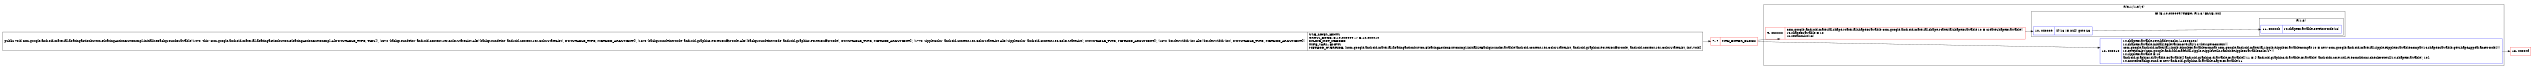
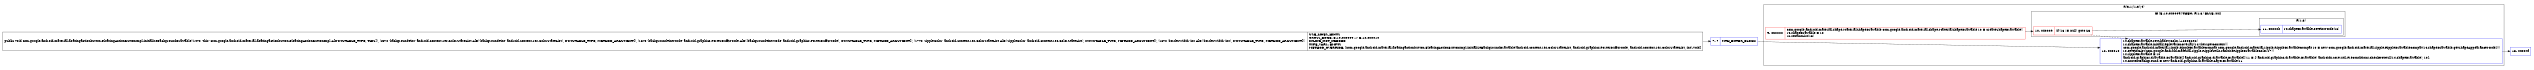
  digraph {
    rankdir=LR
    node [color=blue shape=record]
    n1 [label="{11\:\ 0x000b|r4.shapeDrawable.setTintMode(r6)\l}"]
-   n2 [label="{10\:\ 0x0009|if (r6 != null) goto L3\l}"]
+   n2 [color=red label="{10\:\ 0x0009|if (r6 != null) goto L3\l}"]
    n3 [color=red label="{9\:\ 0x0000|com.google.android.material.shape.MaterialShapeDrawable com.google.android.material.shape.MaterialShapeDrawable r0 = createShapeDrawable()\lr4.shapeDrawable = r0\lr0.setTintList(r5)\l}"]
    n4 [label="{12\:\ 0x0010|r4.shapeDrawable.setShadowColor(\-12303292)\lr4.shapeDrawable.initializeElevationOverlay(r4.view.getContext())\lcom.google.android.material.ripple.RippleDrawableCompat com.google.android.material.ripple.RippleDrawableCompat r0 = new com.google.android.material.ripple.RippleDrawableCompat(r4.shapeDrawable.getShapeAppearanceModel())\lr0.setTintList(com.google.android.material.ripple.RippleUtils.sanitizeRippleDrawableColor(r7))\lr4.rippleDrawable = r0\landroid.graphics.drawable.Drawable[] android.graphics.drawable.Drawable[] r1 = \{(android.graphics.drawable.Drawable) androidx.core.util.Preconditions.checkNotNull(r4.shapeDrawable), r0\}\lr4.contentBackground = new android.graphics.drawable.LayerDrawable(r1)\l}"]
-   n5 [color=red label="{13\:\ 0x004f}"]
-   n6 [color=red label="{7\:\ ?|MTH_ENTER_BLOCK\l}"]
+   n5 [label="{13\:\ 0x004f}"]
+   n6 [label="{7\:\ ?|MTH_ENTER_BLOCK\l}"]
    n7 [label="{public void com.google.android.material.floatingactionbutton.FloatingActionButtonImpl.initializeBackgroundDrawable((r4v0 'this' com.google.android.material.floatingactionbutton.FloatingActionButtonImpl A[IMMUTABLE_TYPE, THIS]), (r5v0 'backgroundTint' android.content.res.ColorStateList A[D('backgroundTint' android.content.res.ColorStateList), IMMUTABLE_TYPE, METHOD_ARGUMENT]), (r6v0 'backgroundTintMode' android.graphics.PorterDuff$Mode A[D('backgroundTintMode' android.graphics.PorterDuff$Mode), IMMUTABLE_TYPE, METHOD_ARGUMENT]), (r7v0 'rippleColor' android.content.res.ColorStateList A[D('rippleColor' android.content.res.ColorStateList), IMMUTABLE_TYPE, METHOD_ARGUMENT]), (r8v0 'borderWidth' int A[D('borderWidth' int), IMMUTABLE_TYPE, METHOD_ARGUMENT]))  | USE_LINES_HINTS\lCROSS_EDGE: B:10:0x0009 \-\> B:12:0x0010\lINLINE_NOT_NEEDED\lTYPE_VARS: EMPTY\lMETHOD_OVERRIDE: [com.google.android.material.floatingactionbutton.FloatingActionButtonImpl.initializeBackgroundDrawable(android.content.res.ColorStateList, android.graphics.PorterDuff$Mode, android.content.res.ColorStateList, int):void]\l}" color=""]
    subgraph cluster_1 {
      label="R(3:1|(1:3)|4)"
      n3
      n4
      subgraph cluster_2 {
        label="IF [B:10:0x0009] THEN: R(1:3) ELSE: null"
        n2
        subgraph cluster_3 {
          label="R(1:3)"
          n1
        }
      }
    }
    n2 -> n1
+   n2 -> n4 [style=dashed]
    n3 -> n2
    n4 -> n5
-   n6 -> n3
    n6 -> n4
    n7 -> n6
  }
